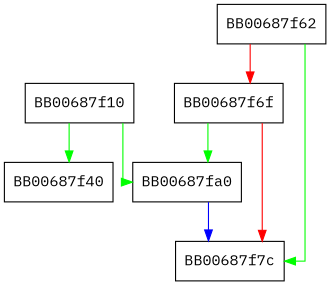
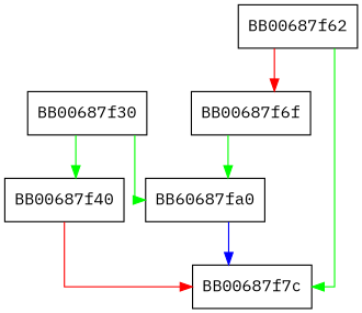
  digraph {
    fontname="IBM Plex Mono"
    splines=ortho
    node [fontname="IBM Plex Mono" shape=box]
    edge [color=green fontname="IBM Plex Mono"]
-   BB00687f10
-   BB00687fa0
+   BB00687f10 [label=BB00687f30]
+   BB00687fa0 [label=BB60687fa0]
    BB00687f40
    BB00687f7c
    BB00687f62
    BB00687f6f
    BB00687f10 -> BB00687fa0
    BB00687f10 -> BB00687f40
    BB00687fa0 -> BB00687f7c [color=blue]
    BB00687f62 -> BB00687f7c
    BB00687f62 -> BB00687f6f [color=red]
    BB00687f6f -> BB00687fa0
-   BB00687f6f -> BB00687f7c [color=red]
+   BB00687f40 -> BB00687f7c [color=red]
  }
